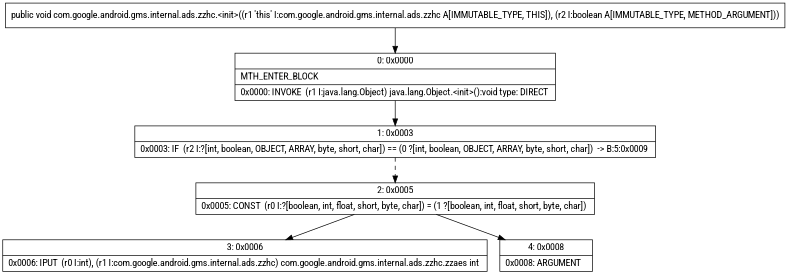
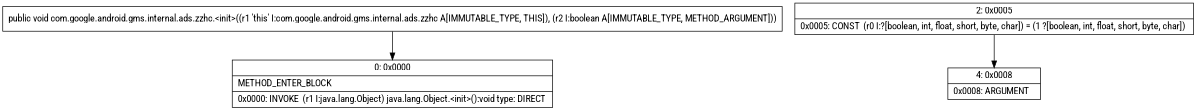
  digraph {
    fontname="Roboto Condensed"
    node [fontname="Roboto Condensed" shape=record]
    edge [fontname="Roboto Condensed"]
-   n1 [label="{0\:\ 0x0000|MTH_ENTER_BLOCK\l|0x0000: INVOKE  (r1 I:java.lang.Object) java.lang.Object.\<init\>():void type: DIRECT \l}"]
-   n2 [label="{1\:\ 0x0003|0x0003: IF  (r2 I:?[int, boolean, OBJECT, ARRAY, byte, short, char]) == (0 ?[int, boolean, OBJECT, ARRAY, byte, short, char])  \-\> B:5:0x0009 \l}"]
+   n1 [label="{0\:\ 0x0000|METHOD_ENTER_BLOCK\l|0x0000: INVOKE  (r1 I:java.lang.Object) java.lang.Object.\<init\>():void type: DIRECT \l}"]
    n3 [label="{2\:\ 0x0005|0x0005: CONST  (r0 I:?[boolean, int, float, short, byte, char]) = (1 ?[boolean, int, float, short, byte, char]) \l}"]
-   n4 [label="{3\:\ 0x0006|0x0006: IPUT  (r0 I:int), (r1 I:com.google.android.gms.internal.ads.zzhc) com.google.android.gms.internal.ads.zzhc.zzaes int \l}"]
    n5 [label="{4\:\ 0x0008|0x0008: ARGUMENT   \l}"]
    n6 [label="{public void com.google.android.gms.internal.ads.zzhc.\<init\>((r1 'this' I:com.google.android.gms.internal.ads.zzhc A[IMMUTABLE_TYPE, THIS]), (r2 I:boolean A[IMMUTABLE_TYPE, METHOD_ARGUMENT])) }"]
-   n1 -> n2
-   n2 -> n3 [style=dashed]
-   n3 -> n4
    n3 -> n5
    n6 -> n1
  }
